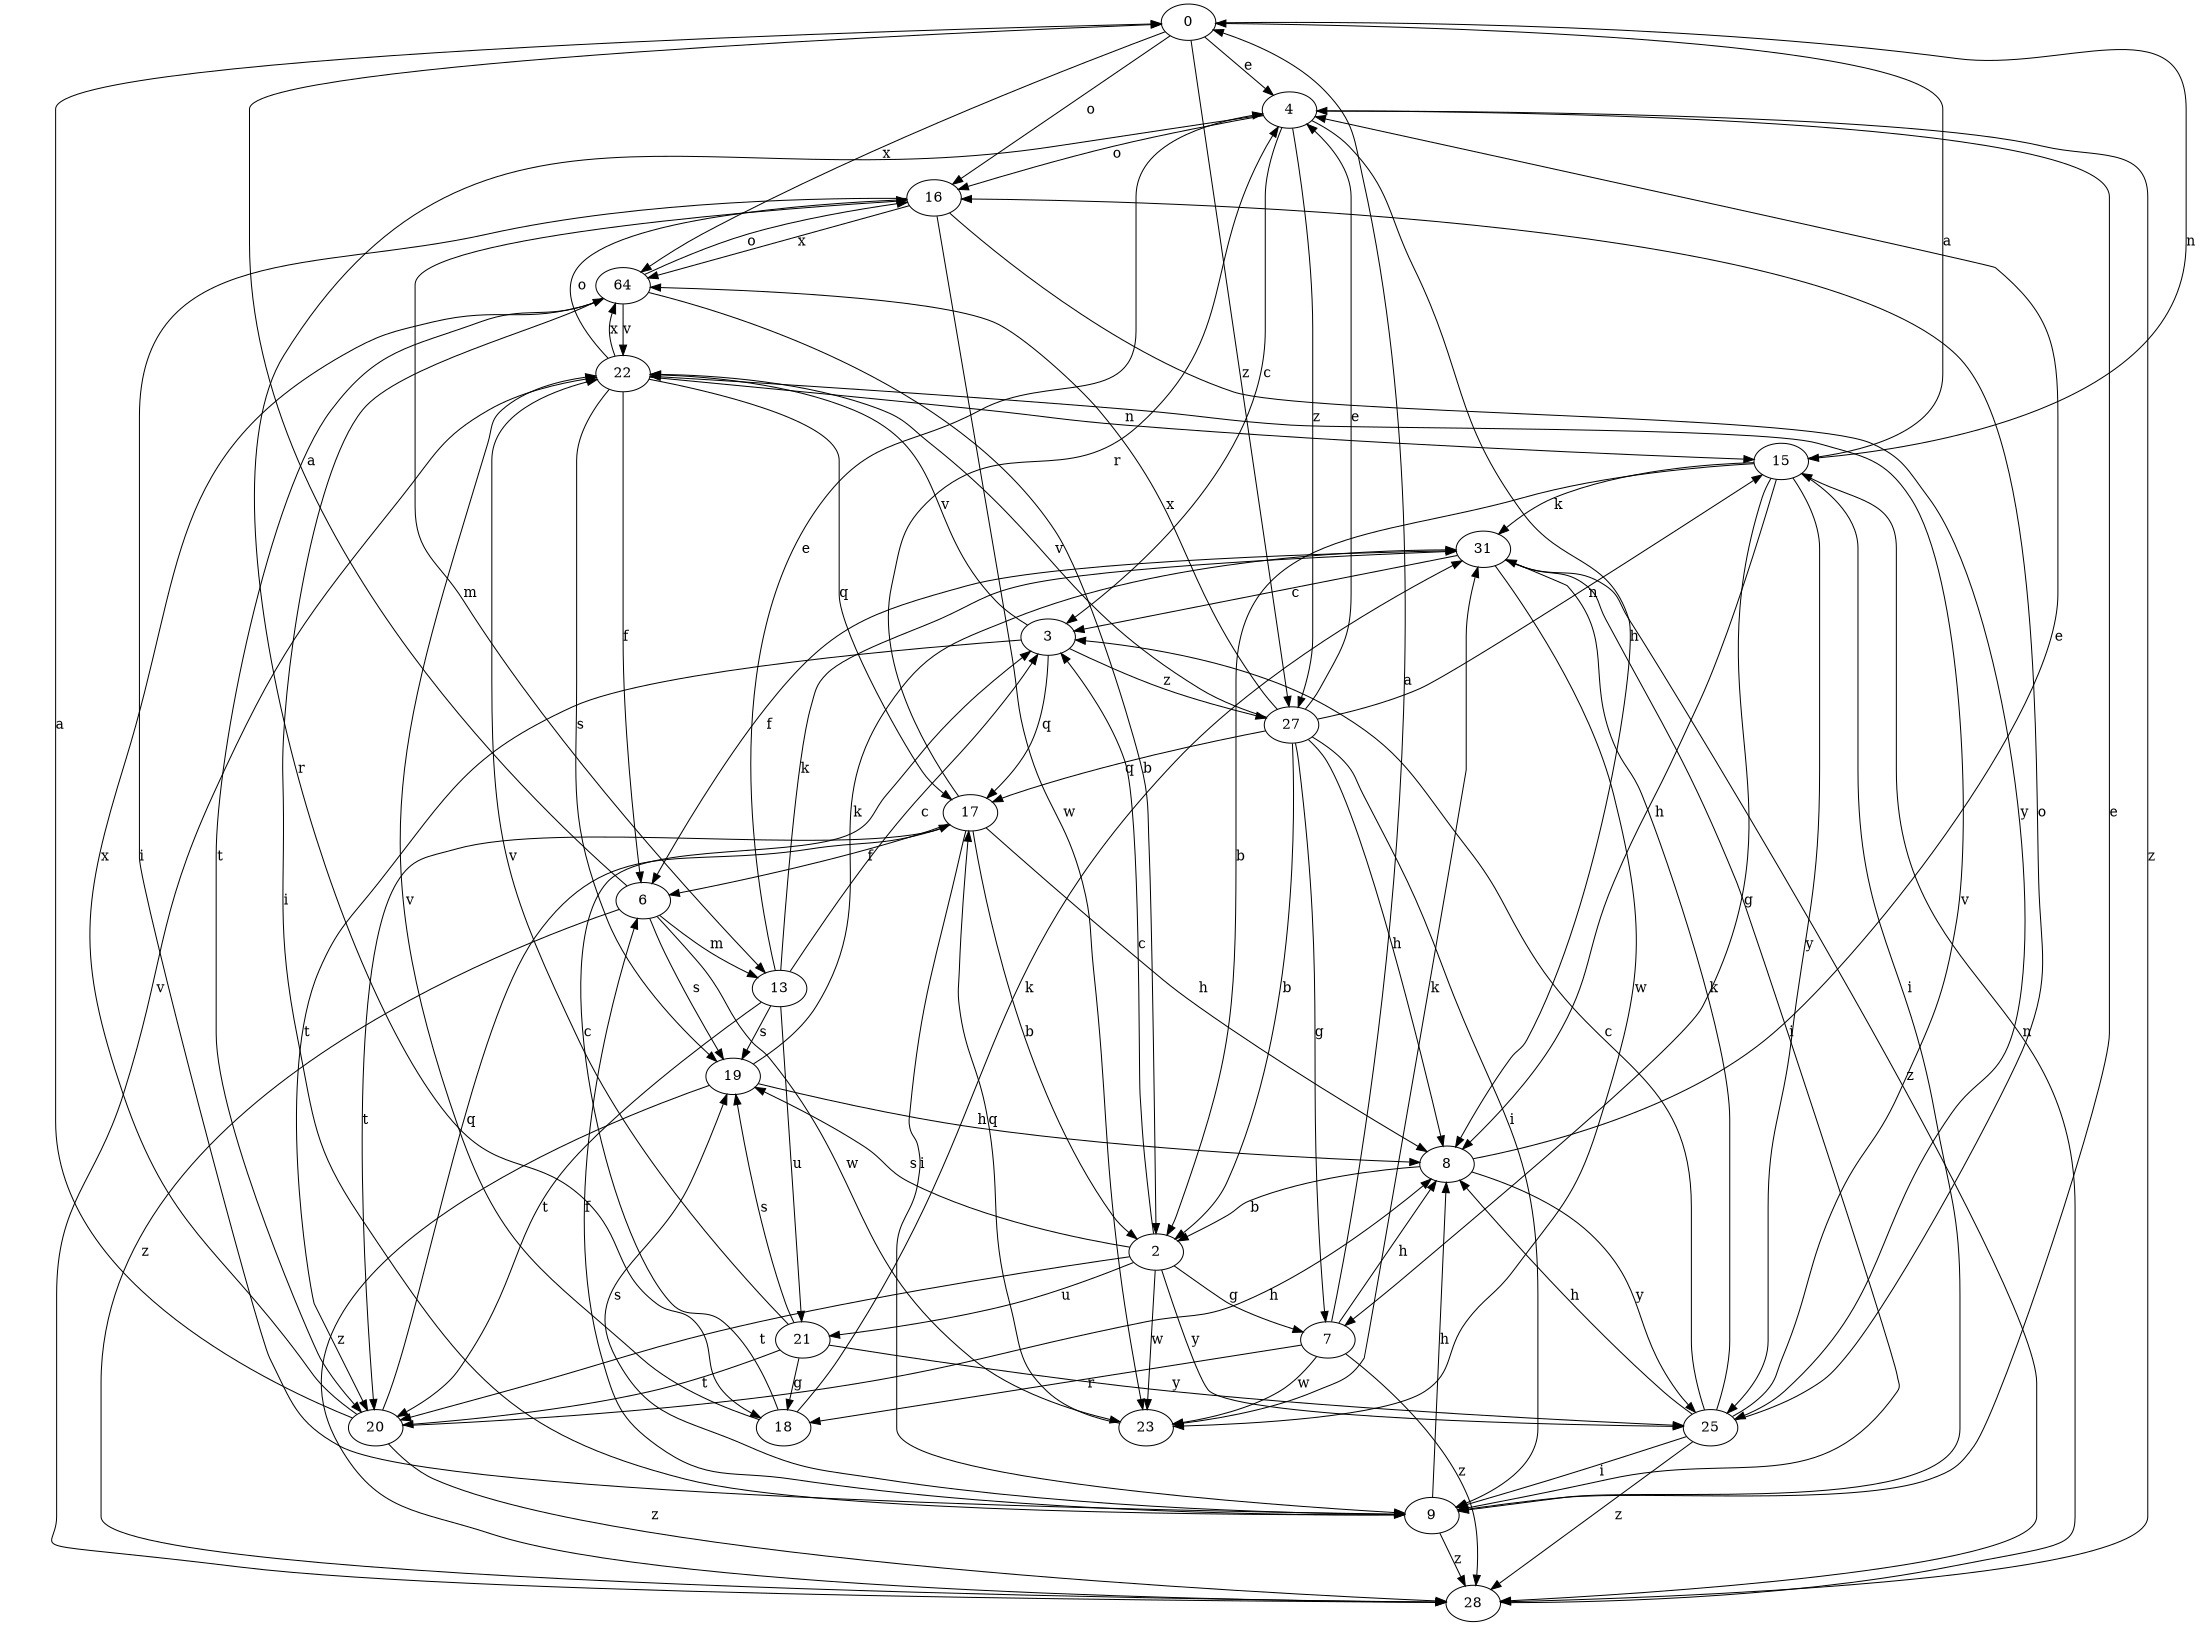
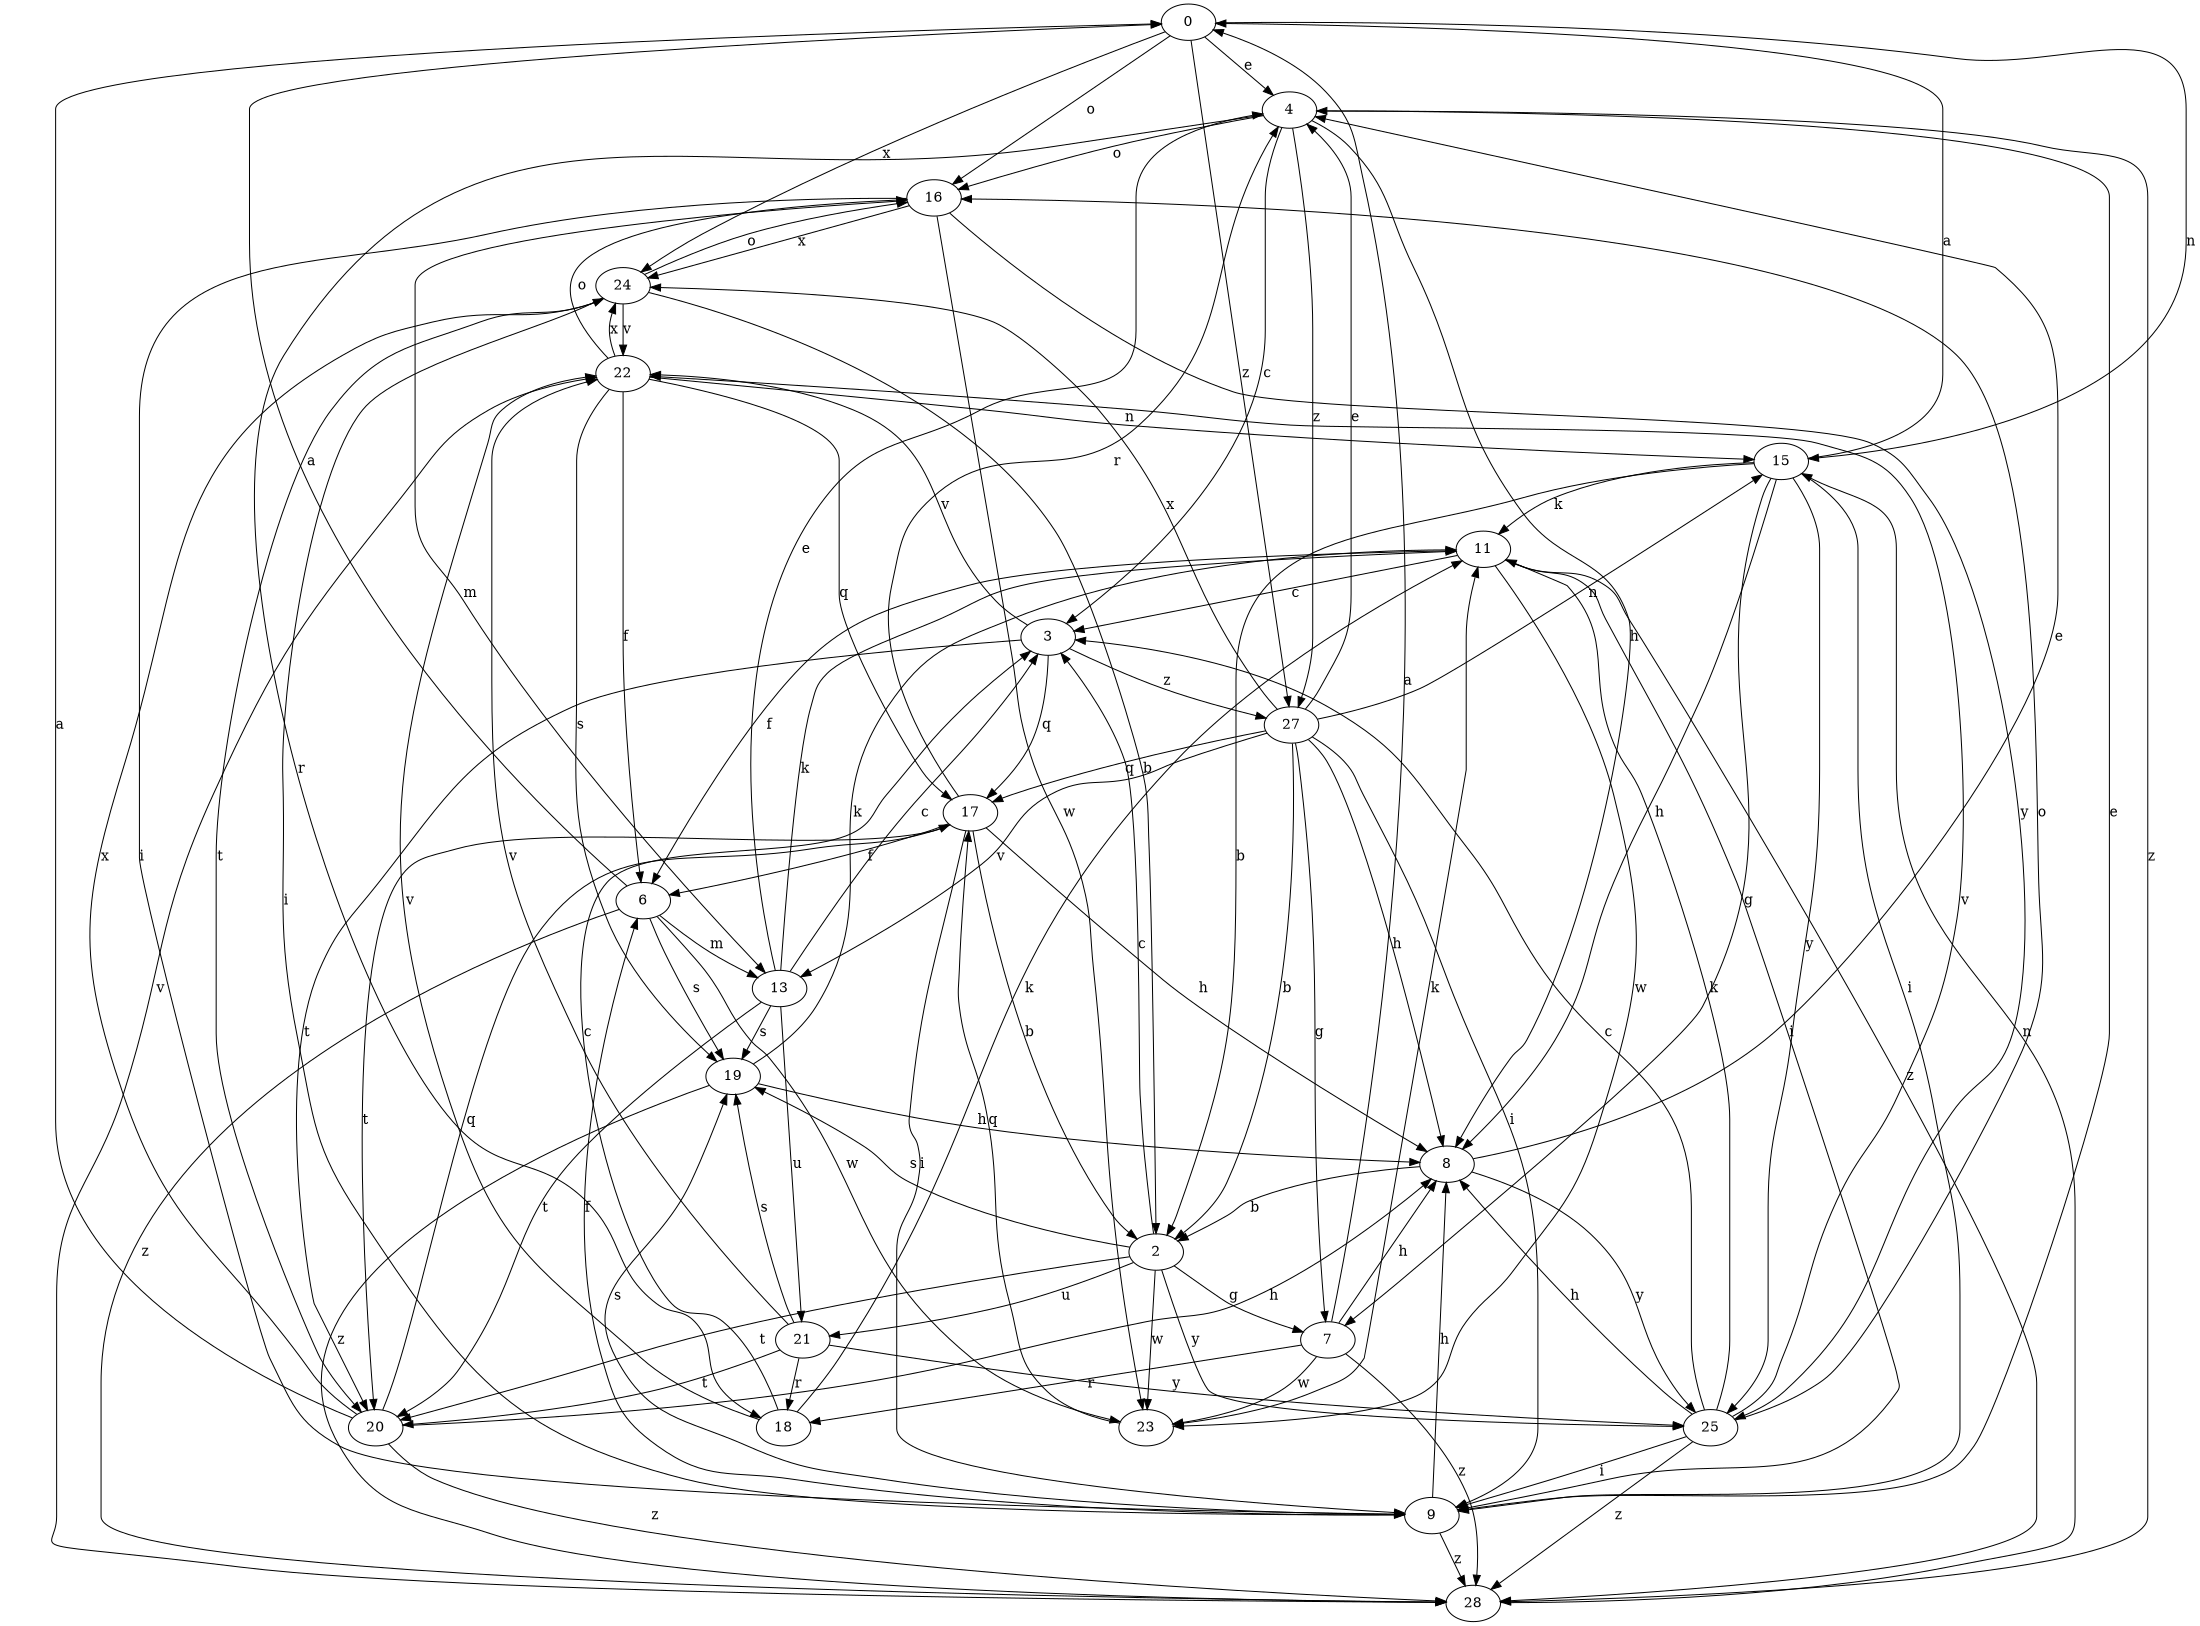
  strict digraph {
    0
    4
    15
    16
-   24 [label=64]
+   24
    27
    3
    8
    18
    28
    2
    7
    25
    9
-   11 [label=31]
+   11
    23
    13
    20
    22
    17
    19
    21
    6
    0 -> 4 [label=e]
    0 -> 15 [label=n]
    0 -> 16 [label=o]
    0 -> 24 [label=x]
    0 -> 27 [label=z]
    4 -> 16 [label=o]
    4 -> 27 [label=z]
    4 -> 3 [label=c]
    4 -> 8 [label=h]
    4 -> 18 [label=r]
    4 -> 28 [label=z]
    15 -> 0 [label=a]
    15 -> 8 [label=h]
    15 -> 2 [label=b]
    15 -> 7 [label=g]
    15 -> 25 [label=y]
    15 -> 9 [label=i]
    15 -> 11 [label=k]
    16 -> 24 [label=x]
    16 -> 25 [label=y]
    16 -> 9 [label=i]
    16 -> 23 [label=w]
    16 -> 13 [label=m]
    24 -> 16 [label=o]
    24 -> 2 [label=b]
    24 -> 9 [label=i]
    24 -> 20 [label=t]
    24 -> 22 [label=v]
    27 -> 4 [label=e]
    27 -> 15 [label=n]
    27 -> 24 [label=x]
    27 -> 8 [label=h]
    27 -> 2 [label=b]
    27 -> 7 [label=g]
    27 -> 9 [label=i]
-   27 -> 22 [label=v]
+   27 -> 13 [label=v]
    27 -> 17 [label=q]
    3 -> 27 [label=z]
    3 -> 20 [label=t]
    3 -> 22 [label=v]
    3 -> 17 [label=q]
    8 -> 4 [label=e]
    8 -> 2 [label=b]
    8 -> 25 [label=y]
    18 -> 3 [label=c]
    18 -> 11 [label=k]
    18 -> 22 [label=v]
    28 -> 15 [label=n]
    28 -> 22 [label=v]
    2 -> 3 [label=c]
    2 -> 7 [label=g]
    2 -> 25 [label=y]
    2 -> 23 [label=w]
    2 -> 20 [label=t]
    2 -> 19 [label=s]
    2 -> 21 [label=u]
    7 -> 0 [label=a]
    7 -> 8 [label=h]
    7 -> 18 [label=r]
    7 -> 28 [label=z]
    7 -> 23 [label=w]
    25 -> 16 [label=o]
    25 -> 3 [label=c]
    25 -> 8 [label=h]
    25 -> 28 [label=z]
    25 -> 9 [label=i]
    25 -> 11 [label=k]
    25 -> 22 [label=v]
    9 -> 4 [label=e]
    9 -> 8 [label=h]
    9 -> 28 [label=z]
    9 -> 19 [label=s]
    9 -> 6 [label=f]
    11 -> 3 [label=c]
    11 -> 28 [label=z]
    11 -> 9 [label=i]
    11 -> 23 [label=w]
    11 -> 6 [label=f]
    23 -> 11 [label=k]
    23 -> 17 [label=q]
    13 -> 4 [label=e]
    13 -> 3 [label=c]
    13 -> 11 [label=k]
    13 -> 20 [label=t]
    13 -> 19 [label=s]
    13 -> 21 [label=u]
    20 -> 0 [label=a]
    20 -> 24 [label=x]
    20 -> 8 [label=h]
    20 -> 28 [label=z]
    20 -> 17 [label=q]
    22 -> 15 [label=n]
    22 -> 16 [label=o]
    22 -> 24 [label=x]
    22 -> 17 [label=q]
    22 -> 19 [label=s]
    22 -> 6 [label=f]
    17 -> 4 [label=r]
    17 -> 8 [label=h]
    17 -> 2 [label=b]
    17 -> 9 [label=i]
    17 -> 20 [label=t]
    17 -> 6 [label=f]
    19 -> 8 [label=h]
    19 -> 28 [label=z]
    19 -> 11 [label=k]
-   21 -> 18 [label=g]
+   21 -> 18 [label=r]
    21 -> 25 [label=y]
    21 -> 20 [label=t]
    21 -> 22 [label=v]
    21 -> 19 [label=s]
    6 -> 0 [label=a]
    6 -> 28 [label=z]
    6 -> 23 [label=w]
    6 -> 13 [label=m]
    6 -> 19 [label=s]
  }
